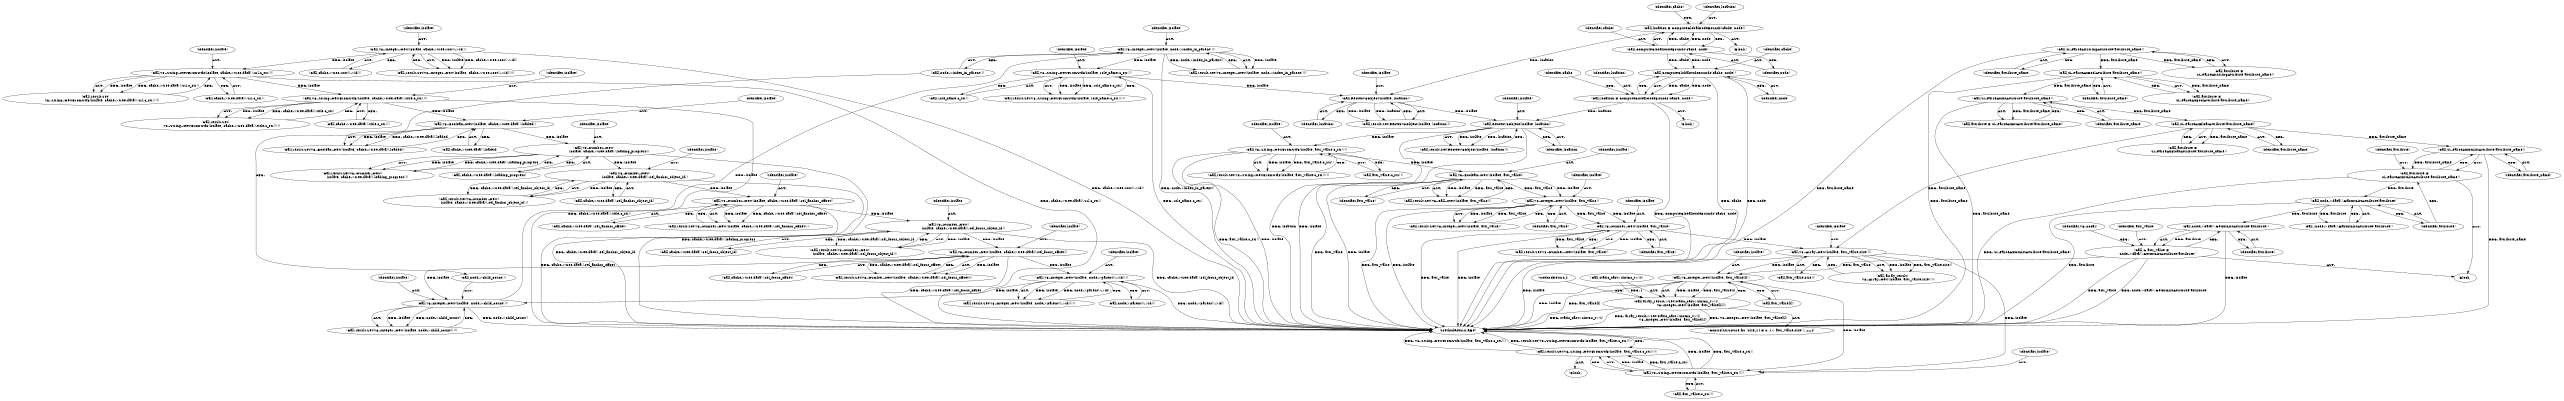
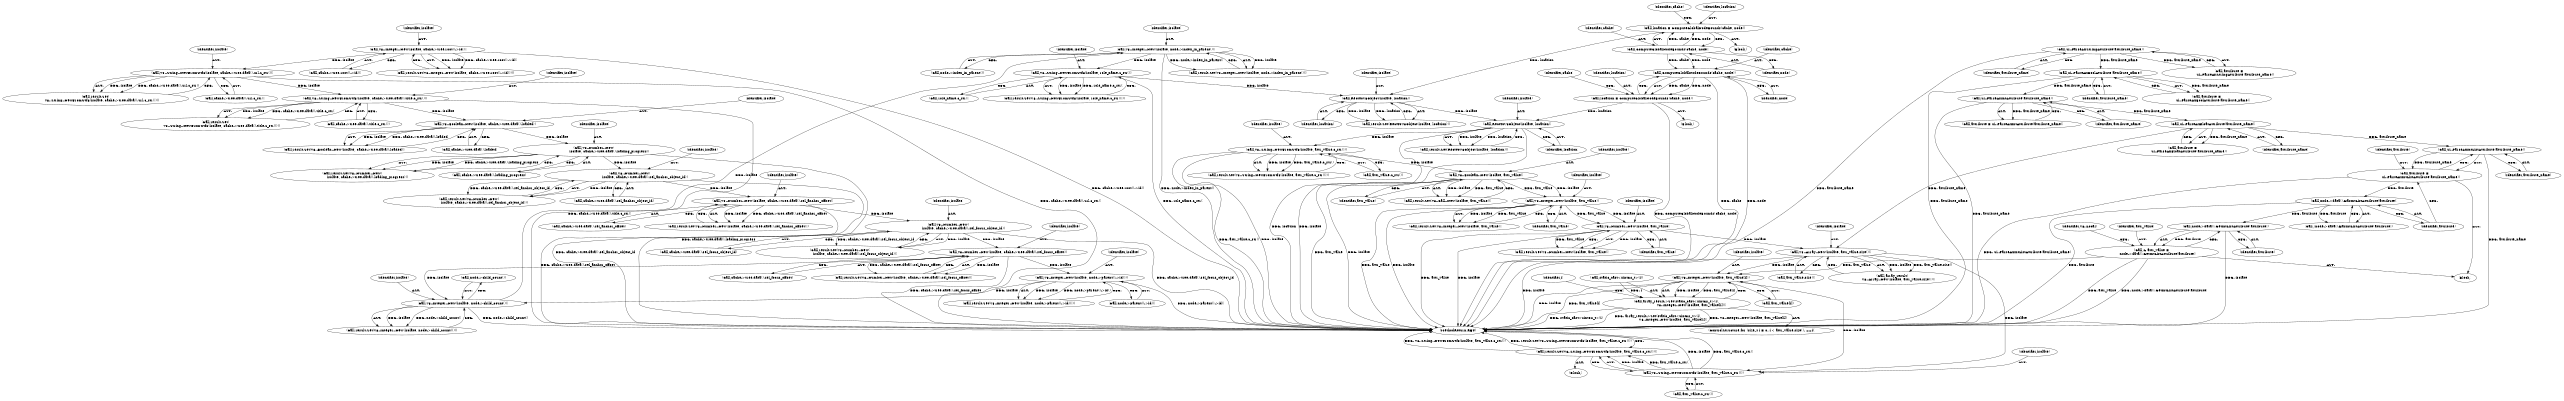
  digraph {
    n1 [label="(Call,v8::Integer::New(isolate, attr_value[i]))"]
    n2 [label="(Call,array_result->Set(static_cast<uint32_t>(i),\n                            v8::Integer::New(isolate, attr_value[i])))"]
    n3 [label="(Call,v8::String::NewFromUtf8(isolate, attr_value.c_str()))"]
    n4 [label="(Call,attr_value[i])"]
    n5 [label="(MethodReturn,RET)"]
    n6 [label="(ControlStructure,for (size_t i = 0; i < attr_value.size(); ++i))"]
    n7 [label="(Call,result.Set(v8::String::NewFromUtf8(isolate, attr_value.c_str())))"]
    n8 [label="(Call,attr_value.c_str())"]
    n9 [label="(Call,v8::Array::New(isolate, attr_value.size()))"]
    n10 [label="(Call,attr_value.size())"]
    n11 [label="(Call,array_result(\n            v8::Array::New(isolate, attr_value.size())))"]
    n12 [label="(Call,v8::Number::New(isolate, attr_value))"]
    n13 [label="(Call,result.Set(v8::Number::New(isolate, attr_value)))"]
    n14 [label="(Identifier,attr_value)"]
    n15 [label="(Call,v8::Integer::New(isolate, attr_value))"]
    n16 [label="(Call,result.Set(v8::Integer::New(isolate, attr_value)))"]
    n17 [label="(Identifier,attr_value)"]
    n18 [label="(Call,v8::Boolean::New(isolate, attr_value))"]
    n19 [label="(Identifier,attr_value)"]
    n20 [label="(Call,result.Set(v8::Call::New(isolate, attr_value)))"]
    n21 [label="(Call,v8::String::NewFromUtf8(isolate, attr_value.c_str()))"]
    n22 [label="(Call,result.Set(v8::String::NewFromUtf8(isolate, attr_value.c_str())))"]
    n23 [label="(Call,attr_value.c_str())"]
    n24 [label="(Call,RectToV8Object(isolate, location))"]
    n25 [label="(Call,result.Set(RectToV8Object(isolate, location)))"]
    n26 [label="(Identifier,location)"]
    n27 [label="(Call,RectToV8Object(isolate, location))"]
    n28 [label="(Call,result.Set(RectToV8Object(isolate, location)))"]
    n29 [label="(Identifier,location)"]
    n30 [label="(Call,v8::String::NewFromUtf8(isolate, role_name.c_str()))"]
    n31 [label="(Call,role_name.c_str())"]
    n32 [label="(Call,result.Set(v8::String::NewFromUtf8(isolate, role_name.c_str())))"]
    n33 [label="(Call,v8::Integer::New(isolate, node->index_in_parent()))"]
    n34 [label="(Call,result.Set(v8::Integer::New(isolate, node->index_in_parent())))"]
    n35 [label="(Call,node->index_in_parent())"]
    n36 [label="(Call,v8::Integer::New(isolate, node->child_count()))"]
    n37 [label="(Call,result.Set(v8::Integer::New(isolate, node->child_count())))"]
    n38 [label="(Call,node->child_count())"]
    n39 [label="(Call,v8::Integer::New(isolate, node->parent()->id()))"]
    n40 [label="(Call,result.Set(v8::Integer::New(isolate, node->parent()->id())))"]
    n41 [label="(Call,node->parent()->id())"]
    n42 [label="(Call,v8::Number::New(isolate, cache->tree.data().sel_focus_offset))"]
    n43 [label="(Call,cache->tree.data().sel_focus_offset)"]
    n44 [label="(Call,result.Set(v8::Number::New(isolate, cache->tree.data().sel_focus_offset)))"]
    n45 [label="(Call,v8::Number::New(\n                            isolate, cache->tree.data().sel_focus_object_id))"]
    n46 [label="(Call,result.Set(v8::Number::New(\n                            isolate, cache->tree.data().sel_focus_object_id)))"]
    n47 [label="(Call,cache->tree.data().sel_focus_object_id)"]
    n48 [label="(Call,v8::Number::New(isolate, cache->tree.data().sel_anchor_offset))"]
    n49 [label="(Call,result.Set(v8::Number::New(isolate, cache->tree.data().sel_anchor_offset)))"]
    n50 [label="(Call,cache->tree.data().sel_anchor_offset)"]
    n51 [label="(Call,v8::Number::New(\n                            isolate, cache->tree.data().sel_anchor_object_id))"]
    n52 [label="(Call,result.Set(v8::Number::New(\n                            isolate, cache->tree.data().sel_anchor_object_id)))"]
    n53 [label="(Call,cache->tree.data().sel_anchor_object_id)"]
    n54 [label="(Call,v8::Number::New(\n                            isolate, cache->tree.data().loading_progress))"]
    n55 [label="(Call,result.Set(v8::Number::New(\n                            isolate, cache->tree.data().loading_progress)))"]
    n56 [label="(Call,cache->tree.data().loading_progress)"]
    n57 [label="(Call,v8::Boolean::New(isolate, cache->tree.data().loaded))"]
    n58 [label="(Call,cache->tree.data().loaded)"]
    n59 [label="(Call,result.Set(v8::Boolean::New(isolate, cache->tree.data().loaded)))"]
    n60 [label="(Call,v8::String::NewFromUtf8(isolate, cache->tree.data().title.c_str()))"]
    n61 [label="(Call,cache->tree.data().title.c_str())"]
    n62 [label="(Call,result.Set(\n            v8::String::NewFromUtf8(isolate, cache->tree.data().title.c_str())))"]
    n63 [label="(Call,v8::String::NewFromUtf8(isolate, cache->tree.data().url.c_str()))"]
    n64 [label="(Call,result.Set(\n            v8::String::NewFromUtf8(isolate, cache->tree.data().url.c_str())))"]
    n65 [label="(Call,cache->tree.data().url.c_str())"]
    n66 [label="(Call,v8::Integer::New(isolate, cache->tree.root()->id()))"]
    n67 [label="(Call,cache->tree.root()->id())"]
    n68 [label="(Call,result.Set(v8::Integer::New(isolate, cache->tree.root()->id())))"]
    n69 [label="(Call,location = ComputeGlobalNodeBounds(cache, node))"]
    n70 [label="(Call,ComputeGlobalNodeBounds(cache, node))"]
    n71 [label="(Block,)"]
    n72 [label="(Call,ComputeGlobalNodeBounds(cache, node))"]
    n73 [label="(Identifier,node)"]
    n74 [label="(Call,location = ComputeGlobalNodeBounds(cache, node))"]
    n75 [label="(Identifier,node)"]
    n76 [label="(Block,)"]
    n77 [label="(Call,& attr_value =\n            node->data().GetIntListAttribute(attribute))"]
    n78 [label="(Call,node->data().GetIntListAttribute(attribute))"]
    n79 [label="(Block,)"]
    n80 [label="(Identifier,attribute)"]
    n81 [label="(Call,node->data().HasIntListAttribute(attribute))"]
    n82 [label="(Call,!node->data().HasIntListAttribute(attribute))"]
    n83 [label="(Identifier,attribute)"]
    n84 [label="(Call,attribute =\n            ui::ParseAXIntListAttribute(attribute_name))"]
    n85 [label="(Call,ui::ParseAXIntListAttribute(attribute_name))"]
    n86 [label="(Identifier,attribute_name)"]
    n87 [label="(Call,ui::ParseAXFloatAttribute(attribute_name))"]
    n88 [label="(Identifier,attribute_name)"]
    n89 [label="(Call,attribute =\n            ui::ParseAXFloatAttribute(attribute_name))"]
    n90 [label="(Call,ui::ParseAXIntAttribute(attribute_name))"]
    n91 [label="(Call,attribute = ui::ParseAXIntAttribute(attribute_name))"]
    n92 [label="(Identifier,attribute_name)"]
    n93 [label="(Call,ui::ParseAXBoolAttribute(attribute_name))"]
    n94 [label="(Call,attribute =\n            ui::ParseAXBoolAttribute(attribute_name))"]
    n95 [label="(Identifier,attribute_name)"]
    n96 [label="(Call,ui::ParseAXStringAttribute(attribute_name))"]
    n97 [label="(Call,attribute =\n            ui::ParseAXStringAttribute(attribute_name))"]
    n98 [label="(Identifier,attribute_name)"]
    n99 [label="(Block,)"]
    n100 [label="(Identifier,isolate)"]
    n101 [label="(Identifier,isolate)"]
    n102 [label="(Identifier,isolate)"]
    n103 [label="(Identifier,isolate)"]
    n104 [label="(Identifier,isolate)"]
    n105 [label="(Identifier,isolate)"]
    n106 [label="(Identifier,cache)"]
    n107 [label="(Identifier,cache)"]
-   n108 [label="(MethodReturn,i)"]
+   n108 [label="(Identifier,i)"]
    n109 [label="(Identifier,isolate)"]
    n110 [label="(Identifier,isolate)"]
    n111 [label="(Identifier,cache)"]
    n112 [label="(Identifier,isolate)"]
    n113 [label="(Identifier,isolate)"]
    n114 [label="(Identifier,isolate)"]
    n115 [label="(Identifier,isolate)"]
    n116 [label="(Identifier,isolate)"]
    n117 [label="(Identifier,isolate)"]
    n118 [label="(Identifier,attr_value)"]
    n119 [label="(Identifier,isolate)"]
    n120 [label="(Identifier,cache)"]
    n121 [label="(Identifier,isolate)"]
    n122 [label="(Identifier,location)"]
    n123 [label="(Identifier,isolate)"]
    n124 [label="(Identifier,isolate)"]
    n125 [label="(Identifier,isolate)"]
    n126 [label="(Identifier,isolate)"]
    n127 [label="(Call,static_cast<uint32_t>(i))"]
    n128 [label="(Identifier,location)"]
    n129 [label="(Identifier,v8::Local)"]
    n130 [label="(Identifier,isolate)"]
    n131 [label="(Identifier,attribute)"]
    n132 [label="(Identifier,isolate)"]
    n1 -> n2 [label="AST: "]
    n1 -> n2 [label="DDG: isolate"]
    n1 -> n2 [label="DDG: attr_value[i]"]
    n1 -> n3 [label="DDG: isolate"]
    n1 -> n4 [label="CFG: "]
    n1 -> n5 [label="DDG: isolate"]
    n1 -> n5 [label="DDG: attr_value[i]"]
    n2 -> n1 [label="CFG: "]
    n2 -> n5 [label="DDG: static_cast<uint32_t>(i)"]
    n2 -> n5 [label="DDG: array_result->Set(static_cast<uint32_t>(i),\n                            v8::Integer::New(isolate, attr_value[i]))"]
    n2 -> n5 [label="DDG: v8::Integer::New(isolate, attr_value[i])"]
    n2 -> n6 [label="AST: "]
    n3 -> n5 [label="DDG: isolate"]
    n3 -> n5 [label="DDG: attr_value.c_str()"]
    n3 -> n7 [label="AST: "]
    n3 -> n7 [label="DDG: isolate"]
    n3 -> n7 [label="DDG: attr_value.c_str()"]
    n3 -> n8 [label="CFG: "]
    n4 -> n1 [label="AST: "]
    n5 -> n7 [label="CFG: "]
    n7 -> n3 [label="CFG: "]
    n7 -> n5 [label="DDG: v8::String::NewFromUtf8(isolate, attr_value.c_str())"]
    n7 -> n5 [label="DDG: result.Set(v8::String::NewFromUtf8(isolate, attr_value.c_str()))"]
    n7 -> n99 [label="AST: "]
    n8 -> n3 [label="AST: "]
    n9 -> n1 [label="DDG: isolate"]
    n9 -> n3 [label="DDG: isolate"]
    n9 -> n5 [label="DDG: isolate"]
    n9 -> n10 [label="CFG: "]
    n9 -> n11 [label="AST: "]
    n9 -> n11 [label="DDG: isolate"]
    n9 -> n11 [label="DDG: attr_value.size()"]
    n10 -> n9 [label="AST: "]
    n11 -> n9 [label="CFG: "]
    n12 -> n5 [label="DDG: attr_value"]
    n12 -> n5 [label="DDG: isolate"]
    n12 -> n9 [label="DDG: isolate"]
    n12 -> n13 [label="AST: "]
    n12 -> n13 [label="DDG: isolate"]
    n12 -> n13 [label="DDG: attr_value"]
    n12 -> n14 [label="CFG: "]
    n13 -> n12 [label="CFG: "]
    n14 -> n12 [label="AST: "]
    n15 -> n5 [label="DDG: attr_value"]
    n15 -> n5 [label="DDG: isolate"]
    n15 -> n12 [label="DDG: isolate"]
    n15 -> n12 [label="DDG: attr_value"]
    n15 -> n16 [label="AST: "]
    n15 -> n16 [label="DDG: isolate"]
    n15 -> n16 [label="DDG: attr_value"]
    n15 -> n17 [label="CFG: "]
    n16 -> n15 [label="CFG: "]
    n17 -> n15 [label="AST: "]
    n18 -> n5 [label="DDG: attr_value"]
    n18 -> n5 [label="DDG: isolate"]
    n18 -> n15 [label="DDG: isolate"]
    n18 -> n15 [label="DDG: attr_value"]
    n18 -> n19 [label="CFG: "]
    n18 -> n20 [label="AST: "]
    n18 -> n20 [label="DDG: isolate"]
    n18 -> n20 [label="DDG: attr_value"]
    n19 -> n18 [label="AST: "]
    n20 -> n18 [label="CFG: "]
    n21 -> n5 [label="DDG: attr_value.c_str()"]
    n21 -> n5 [label="DDG: isolate"]
    n21 -> n18 [label="DDG: isolate"]
    n21 -> n22 [label="AST: "]
    n21 -> n22 [label="DDG: isolate"]
    n21 -> n22 [label="DDG: attr_value.c_str()"]
    n21 -> n23 [label="CFG: "]
    n22 -> n21 [label="CFG: "]
    n23 -> n21 [label="AST: "]
    n24 -> n5 [label="DDG: location"]
    n24 -> n5 [label="DDG: isolate"]
    n24 -> n21 [label="DDG: isolate"]
    n24 -> n25 [label="AST: "]
    n24 -> n25 [label="DDG: isolate"]
    n24 -> n25 [label="DDG: location"]
    n24 -> n26 [label="CFG: "]
    n25 -> n24 [label="CFG: "]
    n26 -> n24 [label="AST: "]
    n27 -> n24 [label="DDG: isolate"]
    n27 -> n28 [label="AST: "]
    n27 -> n28 [label="DDG: isolate"]
    n27 -> n28 [label="DDG: location"]
    n27 -> n29 [label="CFG: "]
    n28 -> n27 [label="CFG: "]
    n29 -> n27 [label="AST: "]
    n30 -> n5 [label="DDG: role_name.c_str()"]
    n30 -> n27 [label="DDG: isolate"]
    n30 -> n31 [label="CFG: "]
    n30 -> n32 [label="AST: "]
    n30 -> n32 [label="DDG: isolate"]
    n30 -> n32 [label="DDG: role_name.c_str()"]
    n31 -> n30 [label="AST: "]
    n32 -> n30 [label="CFG: "]
    n33 -> n5 [label="DDG: node->index_in_parent()"]
    n33 -> n30 [label="DDG: isolate"]
    n33 -> n34 [label="AST: "]
    n33 -> n34 [label="DDG: isolate"]
    n33 -> n34 [label="DDG: node->index_in_parent()"]
    n33 -> n35 [label="CFG: "]
    n34 -> n33 [label="CFG: "]
    n35 -> n33 [label="AST: "]
    n36 -> n5 [label="DDG: node->child_count()"]
    n36 -> n33 [label="DDG: isolate"]
    n36 -> n37 [label="AST: "]
    n36 -> n37 [label="DDG: isolate"]
    n36 -> n37 [label="DDG: node->child_count()"]
-   n35 -> n38 [label="CFG: "]
+   n36 -> n38 [label="CFG: "]
    n37 -> n36 [label="CFG: "]
    n38 -> n36 [label="AST: "]
    n39 -> n5 [label="DDG: node->parent()->id()"]
    n39 -> n36 [label="DDG: isolate"]
    n39 -> n40 [label="AST: "]
    n39 -> n40 [label="DDG: isolate"]
    n39 -> n40 [label="DDG: node->parent()->id()"]
    n39 -> n41 [label="CFG: "]
    n40 -> n39 [label="CFG: "]
    n41 -> n39 [label="AST: "]
    n42 -> n5 [label="DDG: cache->tree.data().sel_focus_offset"]
    n42 -> n36 [label="DDG: isolate"]
    n42 -> n39 [label="DDG: isolate"]
    n42 -> n43 [label="CFG: "]
    n42 -> n44 [label="AST: "]
    n42 -> n44 [label="DDG: isolate"]
    n42 -> n44 [label="DDG: cache->tree.data().sel_focus_offset"]
    n43 -> n42 [label="AST: "]
    n44 -> n42 [label="CFG: "]
    n45 -> n5 [label="DDG: cache->tree.data().sel_focus_object_id"]
    n45 -> n42 [label="DDG: isolate"]
    n45 -> n46 [label="AST: "]
    n45 -> n46 [label="DDG: isolate"]
    n45 -> n46 [label="DDG: cache->tree.data().sel_focus_object_id"]
    n45 -> n47 [label="CFG: "]
    n46 -> n45 [label="CFG: "]
    n47 -> n45 [label="AST: "]
    n48 -> n5 [label="DDG: cache->tree.data().sel_anchor_offset"]
    n48 -> n45 [label="DDG: isolate"]
    n48 -> n49 [label="AST: "]
    n48 -> n49 [label="DDG: isolate"]
    n48 -> n49 [label="DDG: cache->tree.data().sel_anchor_offset"]
    n48 -> n50 [label="CFG: "]
    n49 -> n48 [label="CFG: "]
    n50 -> n48 [label="AST: "]
    n51 -> n5 [label="DDG: cache->tree.data().sel_anchor_object_id"]
    n51 -> n48 [label="DDG: isolate"]
    n51 -> n52 [label="AST: "]
    n51 -> n52 [label="DDG: isolate"]
    n51 -> n52 [label="DDG: cache->tree.data().sel_anchor_object_id"]
    n51 -> n53 [label="CFG: "]
    n52 -> n51 [label="CFG: "]
    n53 -> n51 [label="AST: "]
    n54 -> n5 [label="DDG: cache->tree.data().loading_progress"]
    n54 -> n51 [label="DDG: isolate"]
    n54 -> n55 [label="AST: "]
    n54 -> n55 [label="DDG: isolate"]
    n54 -> n55 [label="DDG: cache->tree.data().loading_progress"]
    n54 -> n56 [label="CFG: "]
    n55 -> n54 [label="CFG: "]
    n56 -> n54 [label="AST: "]
    n57 -> n54 [label="DDG: isolate"]
    n57 -> n58 [label="CFG: "]
    n57 -> n59 [label="AST: "]
    n57 -> n59 [label="DDG: isolate"]
    n57 -> n59 [label="DDG: cache->tree.data().loaded"]
    n58 -> n57 [label="AST: "]
    n59 -> n57 [label="CFG: "]
    n60 -> n5 [label="DDG: cache->tree.data().title.c_str()"]
    n60 -> n57 [label="DDG: isolate"]
    n60 -> n61 [label="CFG: "]
    n60 -> n62 [label="AST: "]
    n60 -> n62 [label="DDG: isolate"]
    n60 -> n62 [label="DDG: cache->tree.data().title.c_str()"]
    n61 -> n60 [label="AST: "]
    n62 -> n60 [label="CFG: "]
    n63 -> n5 [label="DDG: cache->tree.data().url.c_str()"]
    n63 -> n60 [label="DDG: isolate"]
    n63 -> n64 [label="AST: "]
    n63 -> n64 [label="DDG: isolate"]
    n63 -> n64 [label="DDG: cache->tree.data().url.c_str()"]
    n63 -> n65 [label="CFG: "]
    n64 -> n63 [label="CFG: "]
    n65 -> n63 [label="AST: "]
    n66 -> n5 [label="DDG: cache->tree.root()->id()"]
    n66 -> n63 [label="DDG: isolate"]
    n66 -> n67 [label="CFG: "]
    n66 -> n68 [label="AST: "]
    n66 -> n68 [label="DDG: isolate"]
    n66 -> n68 [label="DDG: cache->tree.root()->id()"]
    n67 -> n66 [label="AST: "]
    n68 -> n66 [label="CFG: "]
    n69 -> n27 [label="DDG: location"]
    n69 -> n70 [label="CFG: "]
    n69 -> n71 [label="AST: "]
    n70 -> n69 [label="AST: "]
    n70 -> n69 [label="DDG: cache"]
    n70 -> n69 [label="DDG: node"]
    n70 -> n72 [label="DDG: cache"]
    n70 -> n72 [label="DDG: node"]
    n70 -> n73 [label="CFG: "]
    n72 -> n5 [label="DDG: cache"]
    n72 -> n5 [label="DDG: node"]
    n72 -> n74 [label="AST: "]
    n72 -> n74 [label="DDG: cache"]
    n72 -> n74 [label="DDG: node"]
    n72 -> n75 [label="CFG: "]
    n73 -> n70 [label="AST: "]
    n74 -> n5 [label="DDG: ComputeGlobalNodeBounds(cache, node)"]
    n74 -> n24 [label="DDG: location"]
    n74 -> n72 [label="CFG: "]
    n74 -> n76 [label="AST: "]
    n75 -> n72 [label="AST: "]
    n77 -> n1 [label="DDG: attr_value"]
    n77 -> n5 [label="DDG: attr_value"]
    n77 -> n5 [label="DDG: node->data().GetIntListAttribute(attribute)"]
    n77 -> n78 [label="CFG: "]
    n77 -> n79 [label="AST: "]
    n78 -> n5 [label="DDG: isolate"]
    n78 -> n77 [label="AST: "]
    n78 -> n77 [label="DDG: attribute"]
    n78 -> n80 [label="CFG: "]
    n80 -> n78 [label="AST: "]
    n81 -> n5 [label="DDG: attribute"]
    n81 -> n78 [label="DDG: attribute"]
    n81 -> n82 [label="AST: "]
    n81 -> n82 [label="DDG: attribute"]
    n81 -> n83 [label="CFG: "]
    n82 -> n81 [label="CFG: "]
    n83 -> n81 [label="AST: "]
    n83 -> n84 [label="CFG: "]
    n84 -> n5 [label="DDG: ui::ParseAXIntListAttribute(attribute_name)"]
    n84 -> n79 [label="AST: "]
    n84 -> n81 [label="DDG: attribute"]
    n84 -> n85 [label="CFG: "]
    n85 -> n5 [label="DDG: attribute_name"]
    n85 -> n84 [label="AST: "]
    n85 -> n84 [label="DDG: attribute_name"]
    n85 -> n86 [label="CFG: "]
    n86 -> n85 [label="AST: "]
    n87 -> n9 [label="DDG: attribute_name"]
    n87 -> n85 [label="DDG: attribute_name"]
    n87 -> n88 [label="CFG: "]
    n87 -> n89 [label="AST: "]
    n87 -> n89 [label="DDG: attribute_name"]
    n88 -> n87 [label="AST: "]
    n89 -> n87 [label="CFG: "]
    n90 -> n5 [label="DDG: attribute_name"]
    n90 -> n87 [label="DDG: attribute_name"]
    n90 -> n91 [label="AST: "]
    n90 -> n91 [label="DDG: attribute_name"]
    n90 -> n92 [label="CFG: "]
    n91 -> n90 [label="CFG: "]
    n92 -> n90 [label="AST: "]
    n93 -> n5 [label="DDG: attribute_name"]
    n93 -> n90 [label="DDG: attribute_name"]
    n93 -> n94 [label="AST: "]
    n93 -> n94 [label="DDG: attribute_name"]
    n93 -> n95 [label="CFG: "]
    n94 -> n93 [label="CFG: "]
    n95 -> n93 [label="AST: "]
    n96 -> n5 [label="DDG: attribute_name"]
    n96 -> n93 [label="DDG: attribute_name"]
    n96 -> n97 [label="AST: "]
    n96 -> n97 [label="DDG: attribute_name"]
    n96 -> n98 [label="CFG: "]
    n97 -> n96 [label="CFG: "]
    n98 -> n96 [label="AST: "]
    n100 -> n3 [label="AST: "]
    n101 -> n27 [label="AST: "]
    n102 -> n24 [label="AST: "]
    n103 -> n63 [label="AST: "]
    n104 -> n12 [label="AST: "]
    n105 -> n18 [label="AST: "]
    n106 -> n74 [label="CFG: "]
    n107 -> n72 [label="AST: "]
    n108 -> n2 [label="CFG: "]
    n109 -> n9 [label="AST: "]
    n110 -> n21 [label="AST: "]
    n111 -> n70 [label="AST: "]
    n112 -> n39 [label="AST: "]
    n113 -> n1 [label="AST: "]
    n114 -> n48 [label="AST: "]
    n115 -> n36 [label="AST: "]
    n116 -> n45 [label="AST: "]
    n117 -> n57 [label="AST: "]
    n118 -> n77 [label="AST: "]
    n119 -> n30 [label="AST: "]
    n120 -> n69 [label="CFG: "]
    n121 -> n33 [label="AST: "]
    n122 -> n74 [label="AST: "]
    n123 -> n51 [label="AST: "]
    n124 -> n15 [label="AST: "]
    n125 -> n42 [label="AST: "]
    n126 -> n54 [label="AST: "]
    n127 -> n2 [label="AST: "]
    n127 -> n2 [label="DDG: i"]
    n128 -> n69 [label="AST: "]
    n129 -> n77 [label="CFG: "]
    n130 -> n66 [label="AST: "]
    n131 -> n84 [label="AST: "]
    n132 -> n60 [label="AST: "]
  }
